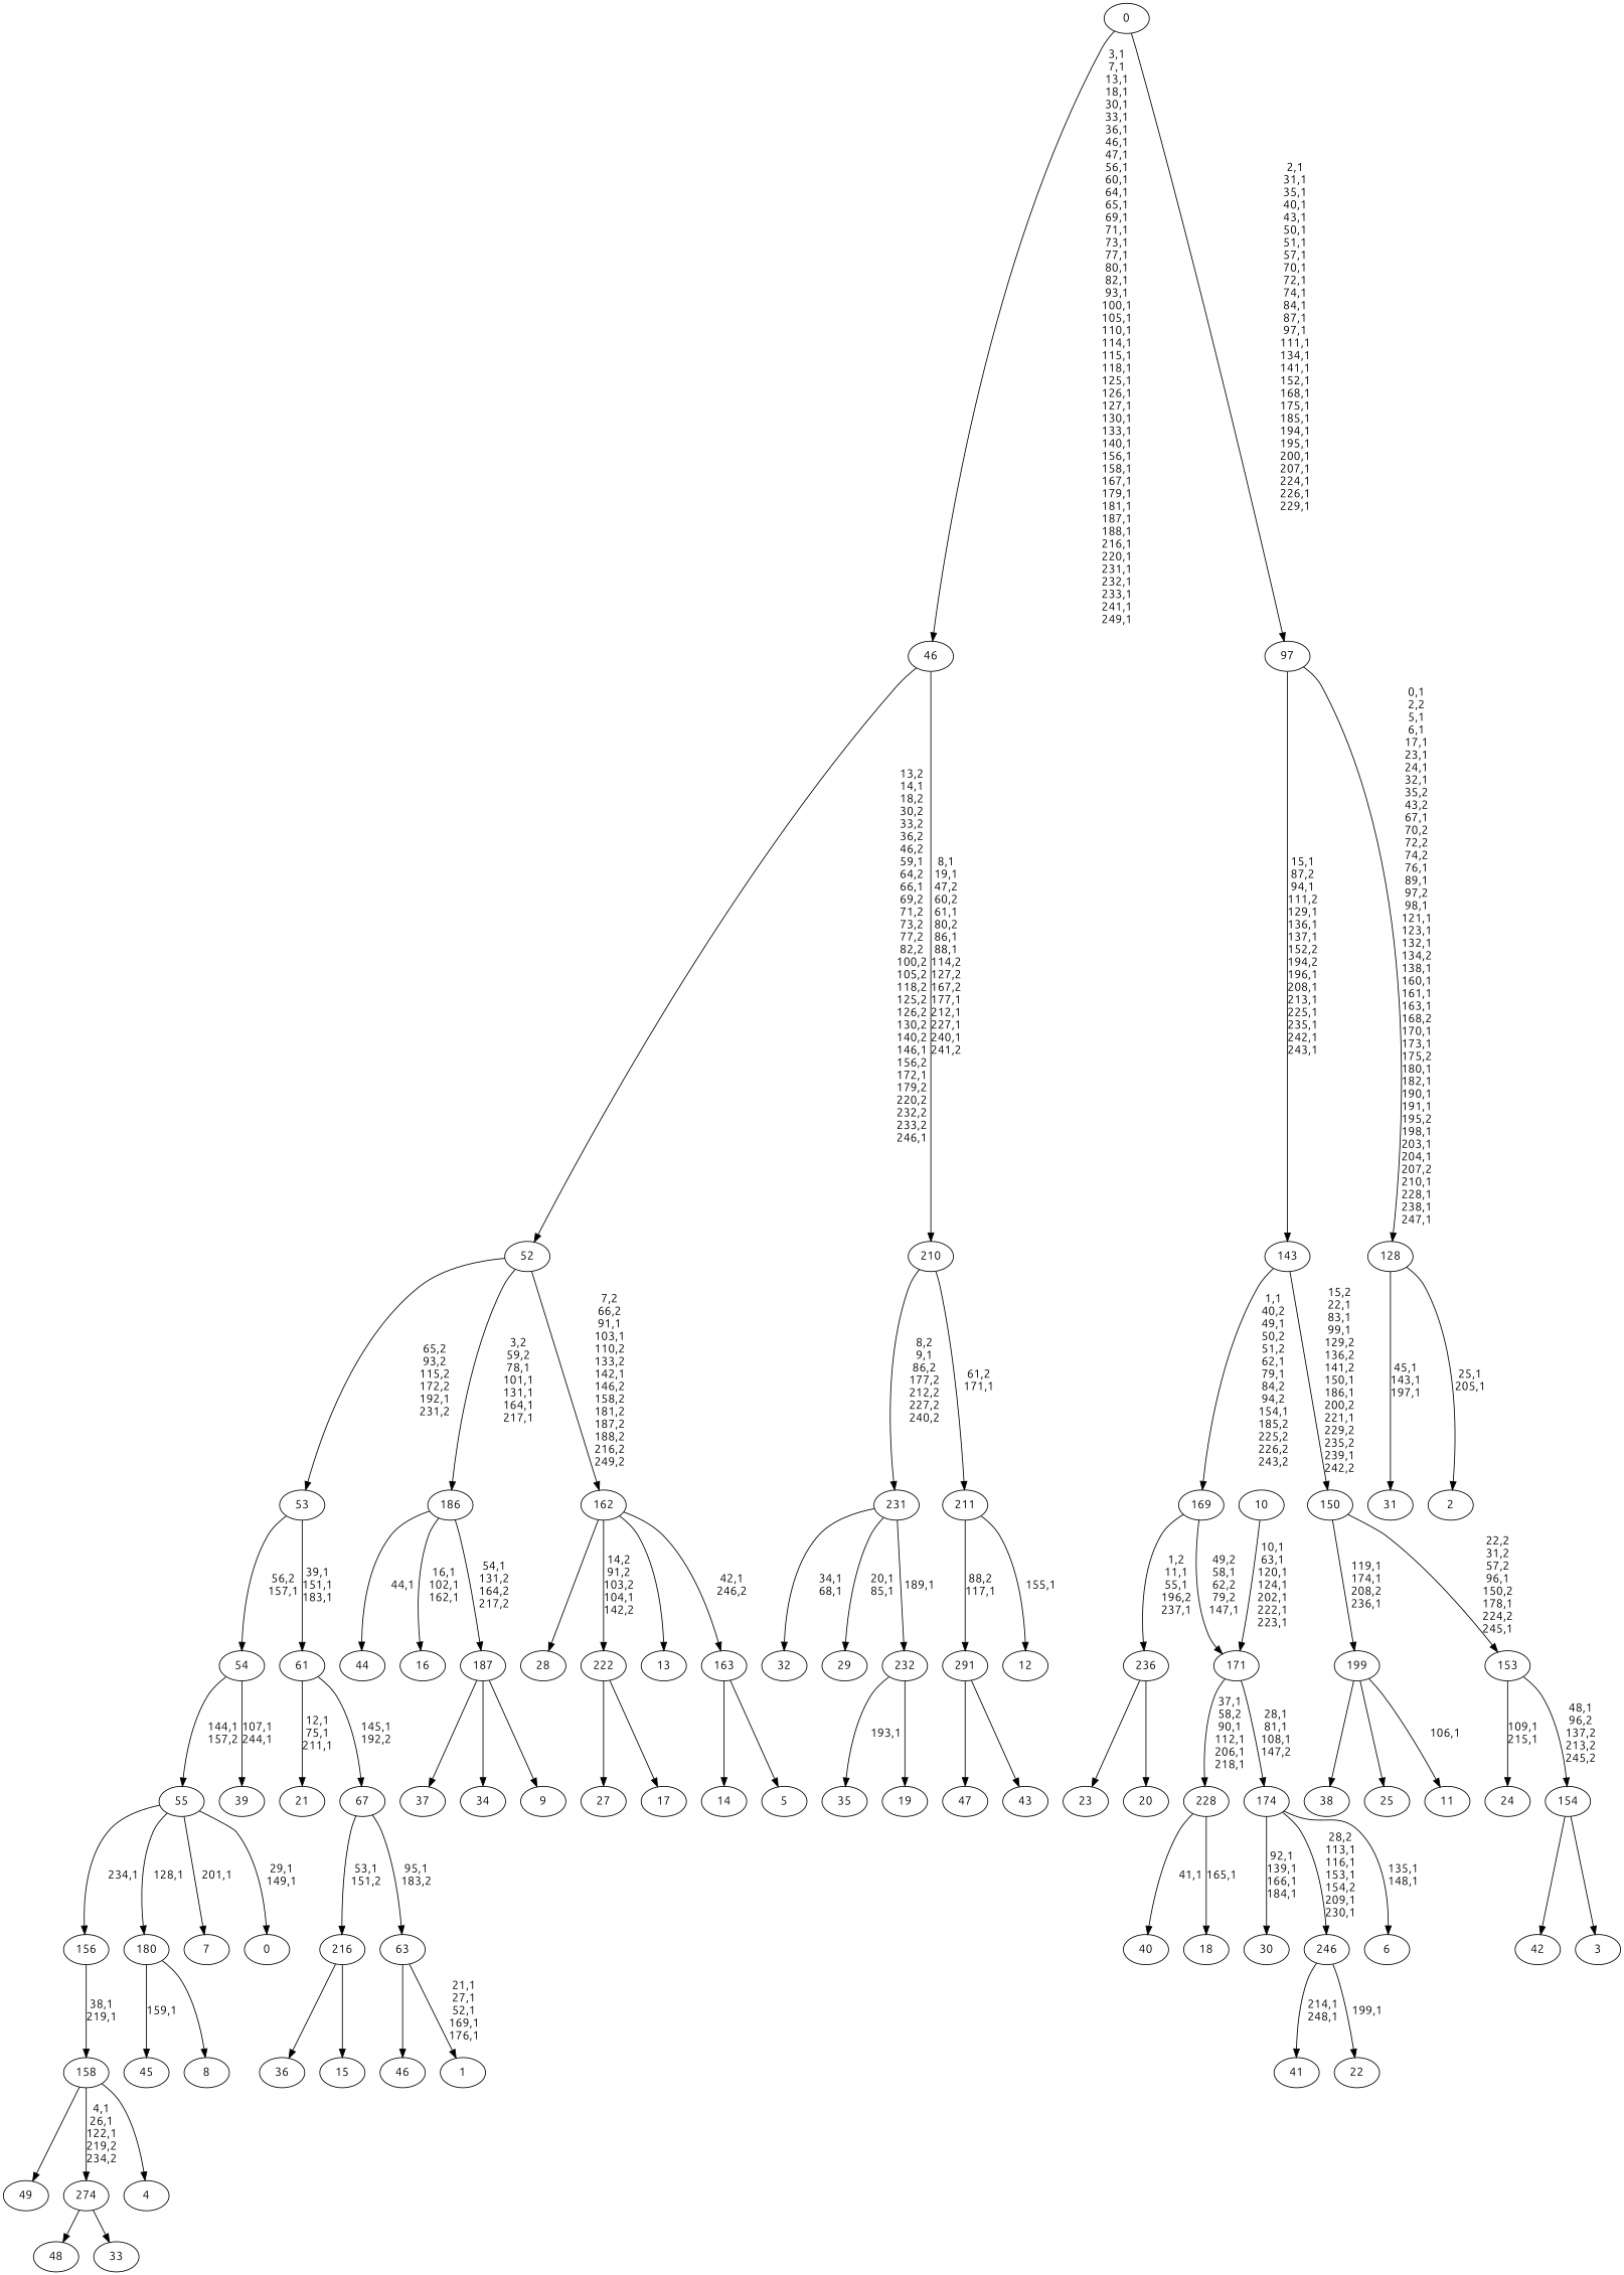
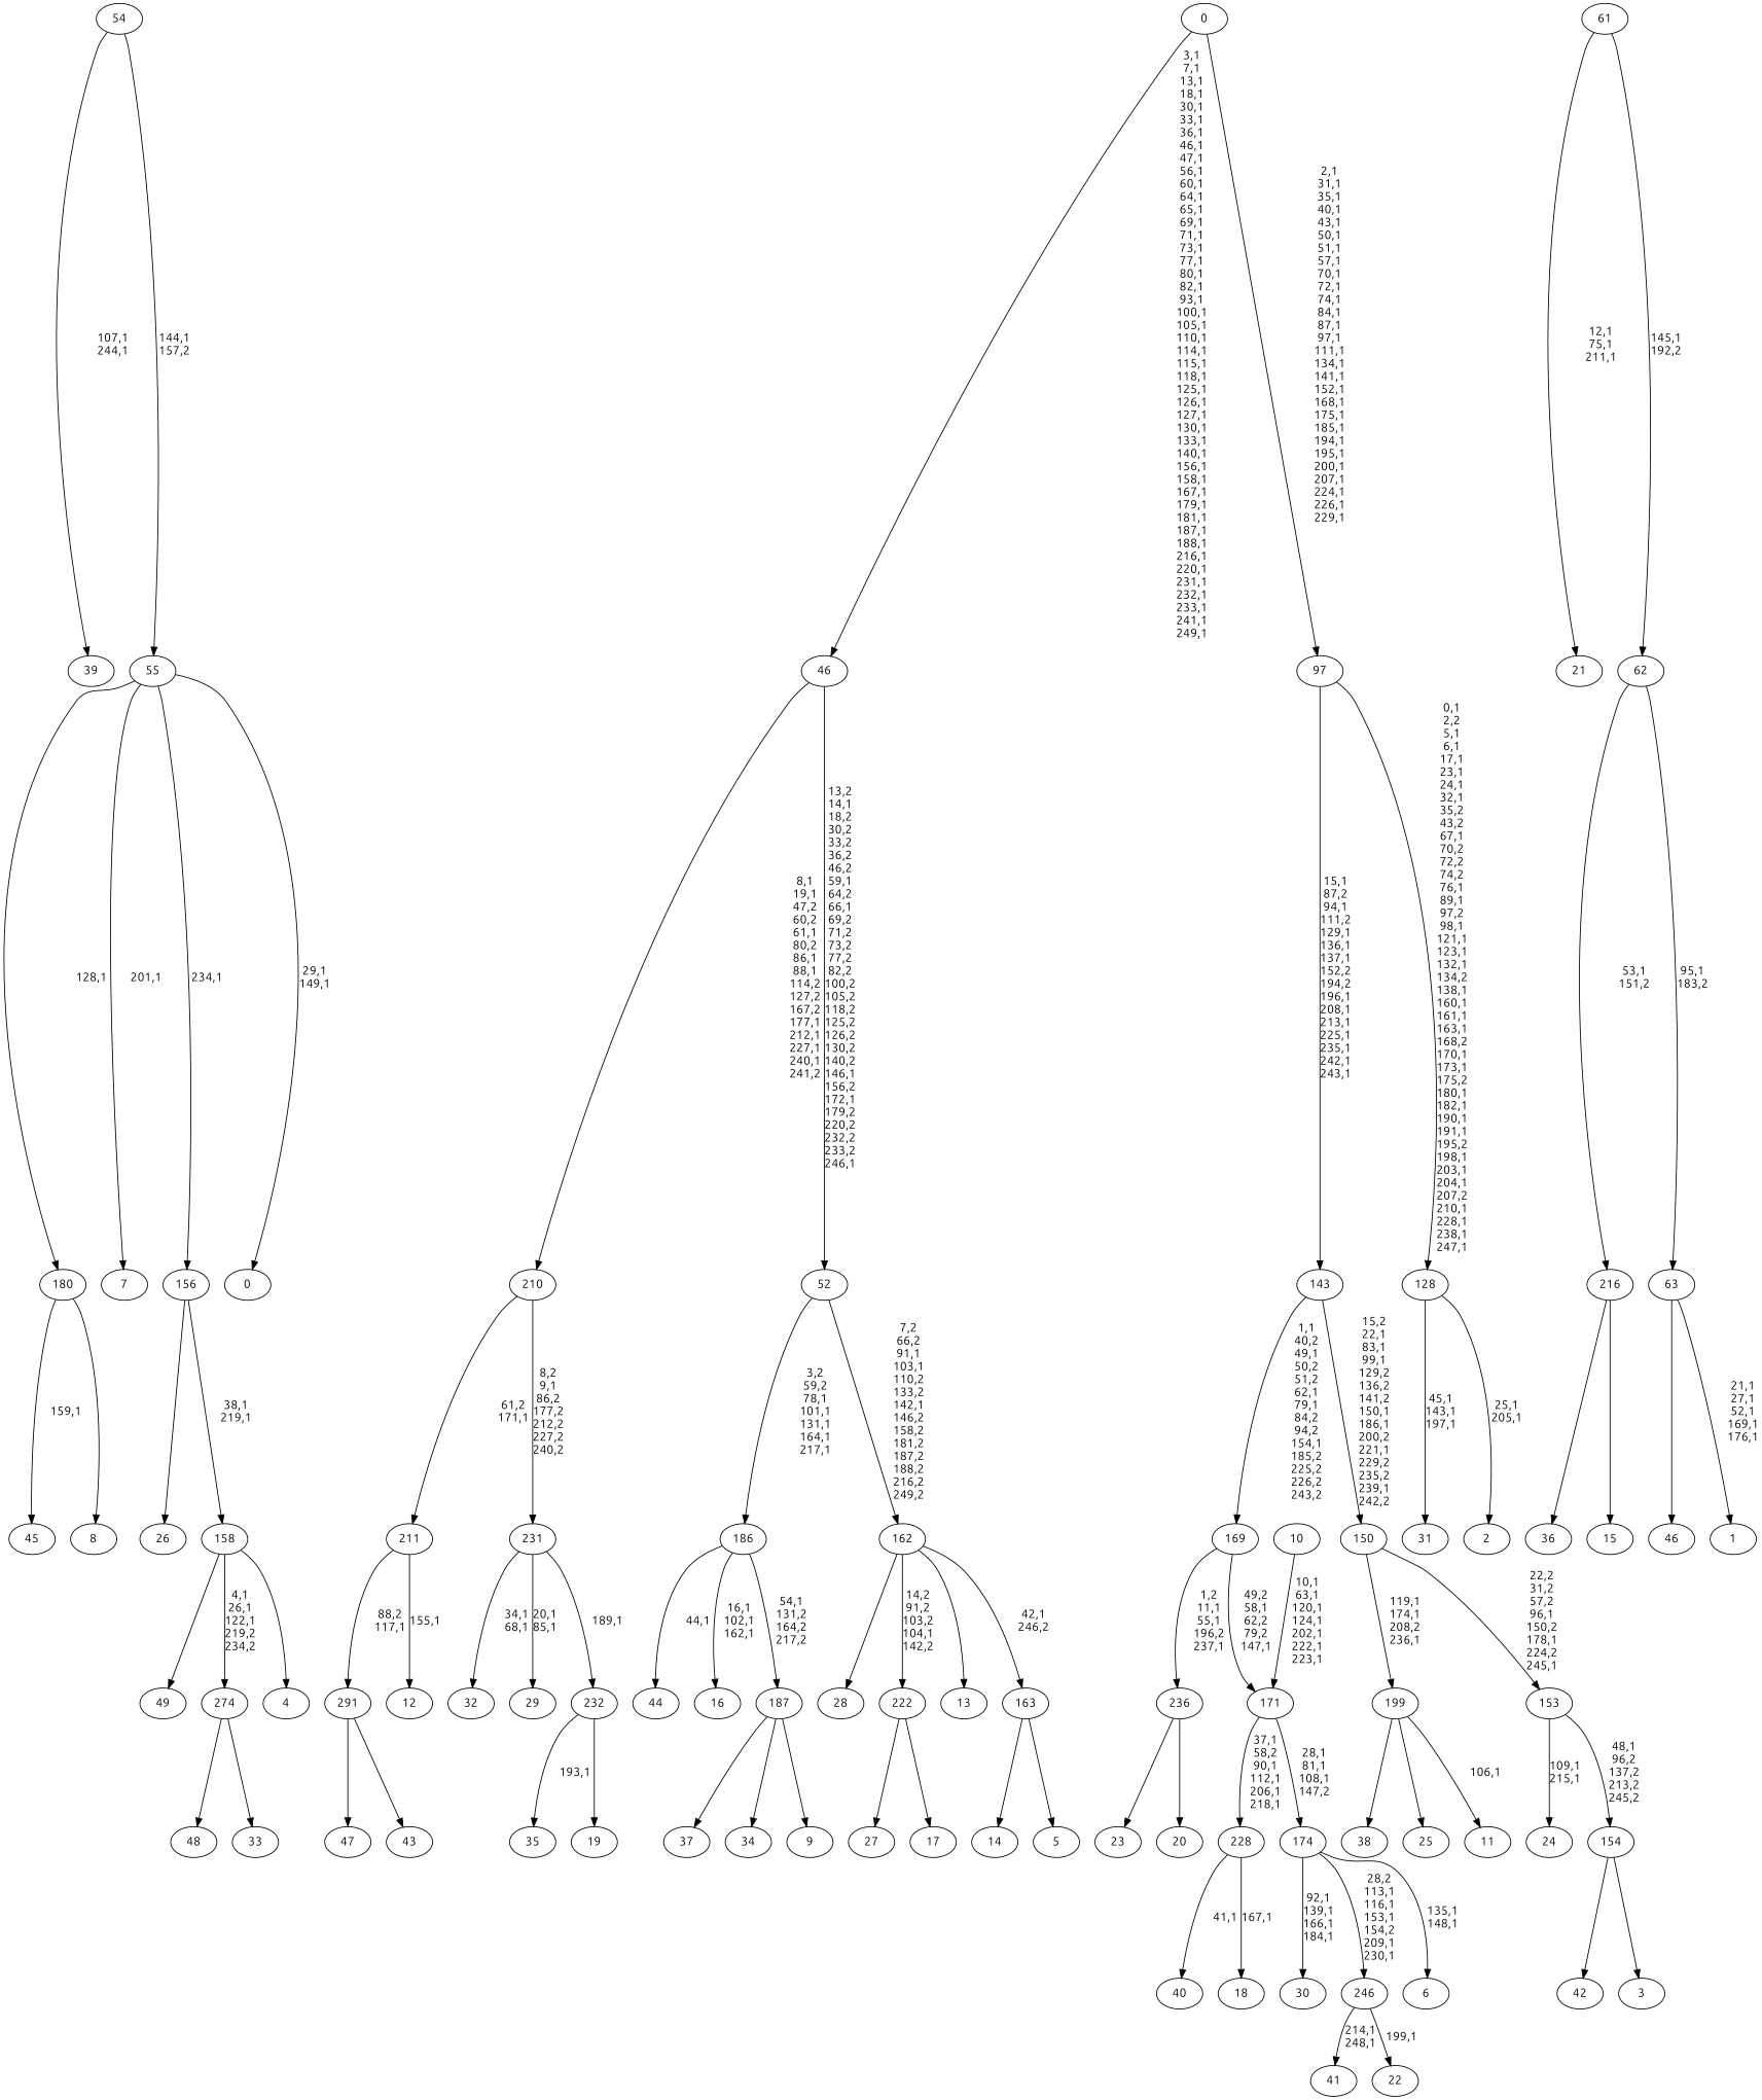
  digraph {
    fontname=Ubuntu
    node [fontname=Ubuntu]
    edge [fontname=Ubuntu]
    n1 [label=49]
    n2 [label=48]
    n3 [label=47]
    n4 [label=46]
    n5 [label=45]
    n6 [label=44]
    n7 [label=43]
    291
    n9 [label=42]
    n10 [label=41]
    n11 [label=40]
    n12 [label=39]
    n13 [label=38]
    n14 [label=37]
    n15 [label=36]
    n16 [label=35]
    n17 [label=34]
    n18 [label=33]
    274
    n20 [label=32]
    n21 [label=31]
    n22 [label=30]
    n23 [label=29]
    n24 [label=28]
    n25 [label=27]
+   n26 [label=26]
    n27 [label=25]
    n28 [label=24]
    n29 [label=23]
    n30 [label=22]
    246
    n32 [label=21]
    n33 [label=20]
    236
    n35 [label=19]
    232
    231
    n38 [label=18]
    228
    n40 [label=17]
    222
    n42 [label=16]
    n43 [label=15]
    216
    n45 [label=14]
    n46 [label=13]
    n47 [label=12]
    211
    210
    n50 [label=11]
    199
    n52 [label=10]
    171
    n54 [label=9]
    187
    186
    n57 [label=8]
    180
    n59 [label=7]
    n60 [label=6]
    174
    169
    n63 [label=5]
    163
    162
    n66 [label=4]
    158
    156
    n69 [label=3]
    154
    153
    150
    143
    n74 [label=2]
    128
    97
    n77 [label=1]
    63
-   62 [label=67]
+   62
    61
    n81 [label=0]
    55
    54
-   53
    52
    46
    0
    291 -> n3
    291 -> n7
    274 -> n2
    274 -> n18
    246 -> n10 [label="214,1\n248,1"]
    246 -> n30 [label="199,1"]
    236 -> n29
    236 -> n33
    232 -> n16 [label="193,1"]
    232 -> n35
    231 -> n20 [label="34,1\n68,1"]
    231 -> n23 [label="20,1\n85,1"]
    231 -> 232 [label="189,1"]
    228 -> n11 [label="41,1"]
-   228 -> n38 [label="165,1"]
+   228 -> n38 [label="167,1"]
    222 -> n25
    222 -> n40
    216 -> n15
    216 -> n43
    211 -> 291 [label="88,2\n117,1"]
    211 -> n47 [label="155,1"]
    210 -> 231 [label="8,2\n9,1\n86,2\n177,2\n212,2\n227,2\n240,2"]
    210 -> 211 [label="61,2\n171,1"]
    199 -> n13
    199 -> n27
    199 -> n50 [label="106,1"]
    n52 -> 171 [label="10,1\n63,1\n120,1\n124,1\n202,1\n222,1\n223,1"]
    171 -> 228 [label="37,1\n58,2\n90,1\n112,1\n206,1\n218,1"]
    171 -> 174 [label="28,1\n81,1\n108,1\n147,2"]
    187 -> n14
    187 -> n17
    187 -> n54
    186 -> n6 [label="44,1"]
    186 -> n42 [label="16,1\n102,1\n162,1"]
    186 -> 187 [label="54,1\n131,2\n164,2\n217,2"]
    180 -> n5 [label="159,1"]
    180 -> n57
    174 -> n22 [label="92,1\n139,1\n166,1\n184,1"]
    174 -> 246 [label="28,2\n113,1\n116,1\n153,1\n154,2\n209,1\n230,1"]
    174 -> n60 [label="135,1\n148,1"]
    169 -> 236 [label="1,2\n11,1\n55,1\n196,2\n237,1"]
    169 -> 171 [label="49,2\n58,1\n62,2\n79,2\n147,1"]
    163 -> n45
    163 -> n63
    162 -> n24
    162 -> 222 [label="14,2\n91,2\n103,2\n104,1\n142,2"]
    162 -> n46
    162 -> 163 [label="42,1\n246,2"]
    158 -> n1
    158 -> 274 [label="4,1\n26,1\n122,1\n219,2\n234,2"]
    158 -> n66
+   156 -> n26
    156 -> 158 [label="38,1\n219,1"]
    154 -> n9
    154 -> n69
    153 -> n28 [label="109,1\n215,1"]
    153 -> 154 [label="48,1\n96,2\n137,2\n213,2\n245,2"]
    150 -> 199 [label="119,1\n174,1\n208,2\n236,1"]
    150 -> 153 [label="22,2\n31,2\n57,2\n96,1\n150,2\n178,1\n224,2\n245,1"]
    143 -> 169 [label="1,1\n40,2\n49,1\n50,2\n51,2\n62,1\n79,1\n84,2\n94,2\n154,1\n185,2\n225,2\n226,2\n243,2"]
    143 -> 150 [label="15,2\n22,1\n83,1\n99,1\n129,2\n136,2\n141,2\n150,1\n186,1\n200,2\n221,1\n229,2\n235,2\n239,1\n242,2"]
    128 -> n21 [label="45,1\n143,1\n197,1"]
    128 -> n74 [label="25,1\n205,1"]
    97 -> 143 [label="15,1\n87,2\n94,1\n111,2\n129,1\n136,1\n137,1\n152,2\n194,2\n196,1\n208,1\n213,1\n225,1\n235,1\n242,1\n243,1"]
    97 -> 128 [label="0,1\n2,2\n5,1\n6,1\n17,1\n23,1\n24,1\n32,1\n35,2\n43,2\n67,1\n70,2\n72,2\n74,2\n76,1\n89,1\n97,2\n98,1\n121,1\n123,1\n132,1\n134,2\n138,1\n160,1\n161,1\n163,1\n168,2\n170,1\n173,1\n175,2\n180,1\n182,1\n190,1\n191,1\n195,2\n198,1\n203,1\n204,1\n207,2\n210,1\n228,1\n238,1\n247,1"]
    63 -> n4
    63 -> n77 [label="21,1\n27,1\n52,1\n169,1\n176,1"]
    62 -> 216 [label="53,1\n151,2"]
    62 -> 63 [label="95,1\n183,2"]
    61 -> n32 [label="12,1\n75,1\n211,1"]
    61 -> 62 [label="145,1\n192,2"]
    55 -> 180 [label="128,1"]
    55 -> n59 [label="201,1"]
    55 -> 156 [label="234,1"]
    55 -> n81 [label="29,1\n149,1"]
    54 -> n12 [label="107,1\n244,1"]
    54 -> 55 [label="144,1\n157,2"]
-   53 -> 61 [label="39,1\n151,1\n183,1"]
-   53 -> 54 [label="56,2\n157,1"]
    52 -> 186 [label="3,2\n59,2\n78,1\n101,1\n131,1\n164,1\n217,1"]
    52 -> 162 [label="7,2\n66,2\n91,1\n103,1\n110,2\n133,2\n142,1\n146,2\n158,2\n181,2\n187,2\n188,2\n216,2\n249,2"]
-   52 -> 53 [label="65,2\n93,2\n115,2\n172,2\n192,1\n231,2"]
    46 -> 210 [label="8,1\n19,1\n47,2\n60,2\n61,1\n80,2\n86,1\n88,1\n114,2\n127,2\n167,2\n177,1\n212,1\n227,1\n240,1\n241,2"]
    46 -> 52 [label="13,2\n14,1\n18,2\n30,2\n33,2\n36,2\n46,2\n59,1\n64,2\n66,1\n69,2\n71,2\n73,2\n77,2\n82,2\n100,2\n105,2\n118,2\n125,2\n126,2\n130,2\n140,2\n146,1\n156,2\n172,1\n179,2\n220,2\n232,2\n233,2\n246,1"]
    0 -> 97 [label="2,1\n31,1\n35,1\n40,1\n43,1\n50,1\n51,1\n57,1\n70,1\n72,1\n74,1\n84,1\n87,1\n97,1\n111,1\n134,1\n141,1\n152,1\n168,1\n175,1\n185,1\n194,1\n195,1\n200,1\n207,1\n224,1\n226,1\n229,1"]
    0 -> 46 [label="3,1\n7,1\n13,1\n18,1\n30,1\n33,1\n36,1\n46,1\n47,1\n56,1\n60,1\n64,1\n65,1\n69,1\n71,1\n73,1\n77,1\n80,1\n82,1\n93,1\n100,1\n105,1\n110,1\n114,1\n115,1\n118,1\n125,1\n126,1\n127,1\n130,1\n133,1\n140,1\n156,1\n158,1\n167,1\n179,1\n181,1\n187,1\n188,1\n216,1\n220,1\n231,1\n232,1\n233,1\n241,1\n249,1"]
  }
